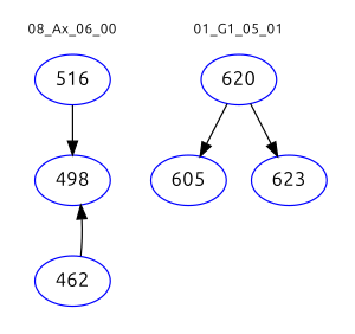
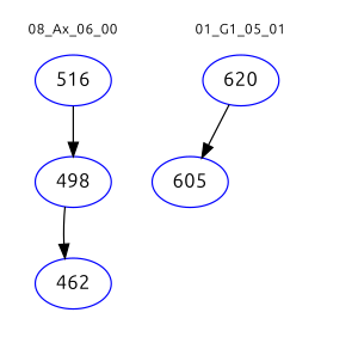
  digraph {
    fontname=Ubuntu
    node [color=blue fontname=Ubuntu]
    edge [color=black fontname=Ubuntu]
    n1 [label=498]
    n2 [label=462]
    n3 [label=516]
    n4 [label=620]
    n5 [label=605]
-   n6 [label=623]
    subgraph cluster_1 {
      color=white
      fontsize=10
      label="08_Ax_06_00"
      n1
      n2
      n3
    }
    subgraph cluster_2 {
      color=white
      fontsize=10
      label="01_G1_05_01"
      n4
      n5
-     n6
    }
-   n2 -> n1
+   n1 -> n2
    n3 -> n1
    n4 -> n5
-   n4 -> n6
  }
